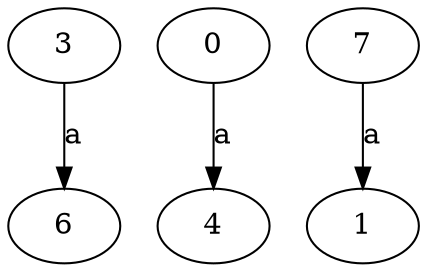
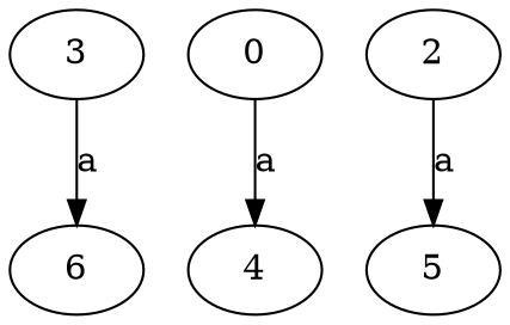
  strict digraph {
    3
    6
    0
    4
-   2 [label=7]
-   5 [label=1]
+   2
+   5
    3 -> 6 [label=a]
    0 -> 4 [label=a]
    2 -> 5 [label=a]
  }
